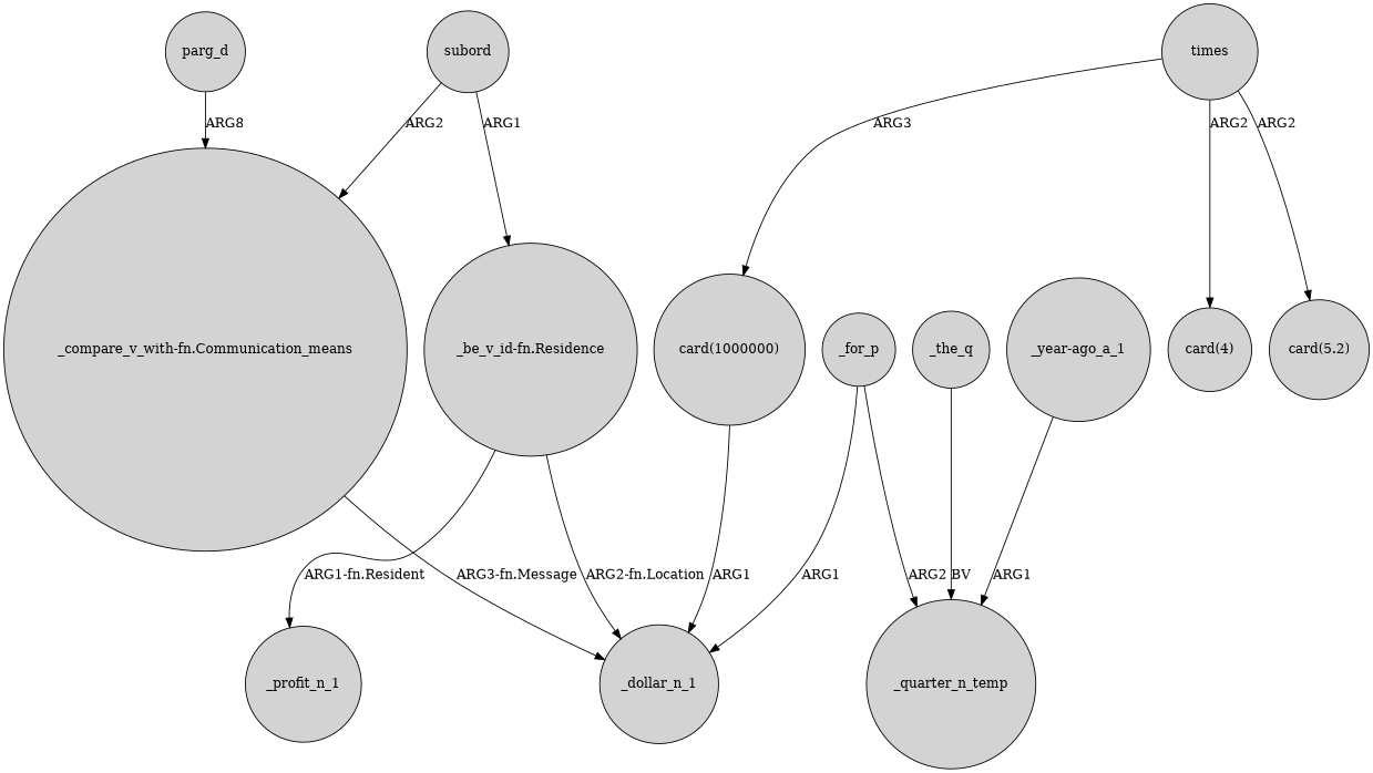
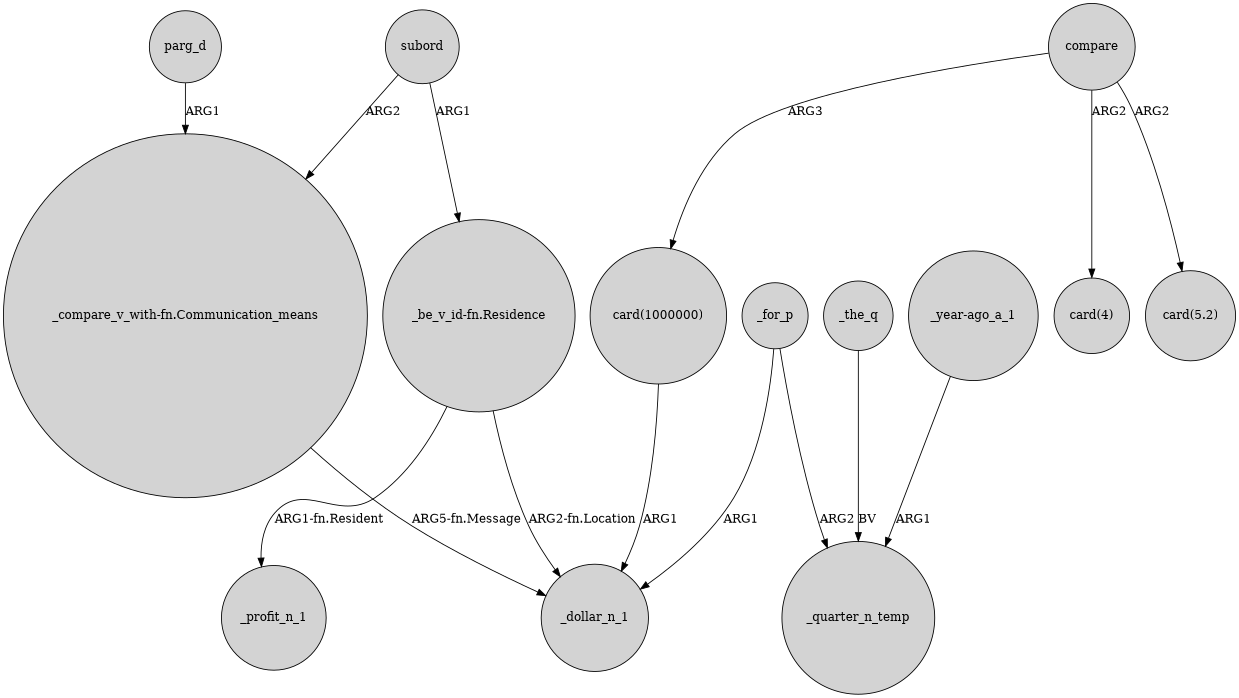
  digraph {
    node [shape=circle style=filled]
-   times
+   times [label=compare]
    "card(1000000)"
    n3 [label="card(4)"]
    "card(5.2)"
    _dollar_n_1
    subord
    "_be_v_id-fn.Residence"
    "_compare_v_with-fn.Communication_means"
    _profit_n_1
    _for_p
    _quarter_n_temp
    "_year-ago_a_1"
    parg_d
    _the_q
    times -> "card(1000000)" [label=ARG3]
    times -> n3 [label=ARG2]
    times -> "card(5.2)" [label=ARG2]
    "card(1000000)" -> _dollar_n_1 [label=ARG1]
    subord -> "_be_v_id-fn.Residence" [label=ARG1]
    subord -> "_compare_v_with-fn.Communication_means" [label=ARG2]
    "_be_v_id-fn.Residence" -> _dollar_n_1 [label="ARG2-fn.Location"]
    "_be_v_id-fn.Residence" -> _profit_n_1 [label="ARG1-fn.Resident"]
-   "_compare_v_with-fn.Communication_means" -> _dollar_n_1 [label="ARG3-fn.Message"]
+   "_compare_v_with-fn.Communication_means" -> _dollar_n_1 [label="ARG5-fn.Message"]
    _for_p -> _dollar_n_1 [label=ARG1]
    _for_p -> _quarter_n_temp [label=ARG2]
    "_year-ago_a_1" -> _quarter_n_temp [label=ARG1]
-   parg_d -> "_compare_v_with-fn.Communication_means" [label=ARG8]
+   parg_d -> "_compare_v_with-fn.Communication_means" [label=ARG1]
    _the_q -> _quarter_n_temp [label=BV]
  }
